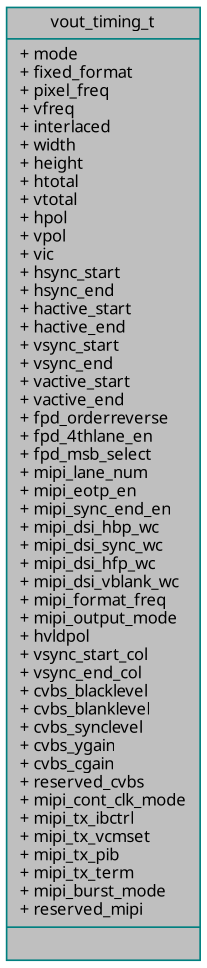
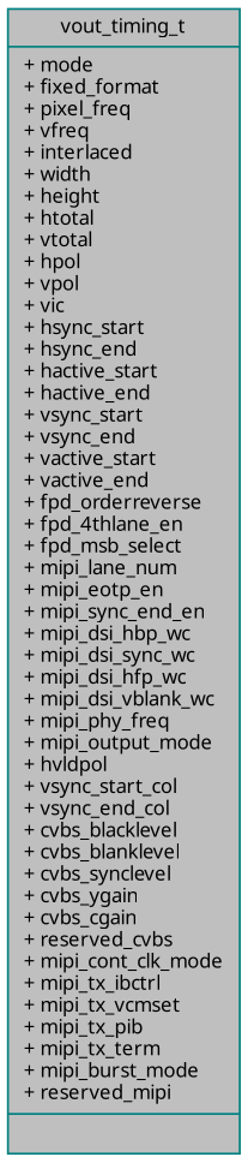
  digraph {
    fontname="Noto Sans"
-   n1 [color=teal fillcolor=grey75 fontcolor=black fontname="Noto Sans" fontsize=10 height=0.2 label="{vout_timing_t\n|+ mode\l+ fixed_format\l+ pixel_freq\l+ vfreq\l+ interlaced\l+ width\l+ height\l+ htotal\l+ vtotal\l+ hpol\l+ vpol\l+ vic\l+ hsync_start\l+ hsync_end\l+ hactive_start\l+ hactive_end\l+ vsync_start\l+ vsync_end\l+ vactive_start\l+ vactive_end\l+ fpd_orderreverse\l+ fpd_4thlane_en\l+ fpd_msb_select\l+ mipi_lane_num\l+ mipi_eotp_en\l+ mipi_sync_end_en\l+ mipi_dsi_hbp_wc\l+ mipi_dsi_sync_wc\l+ mipi_dsi_hfp_wc\l+ mipi_dsi_vblank_wc\l+ mipi_format_freq\l+ mipi_output_mode\l+ hvldpol\l+ vsync_start_col\l+ vsync_end_col\l+ cvbs_blacklevel\l+ cvbs_blanklevel\l+ cvbs_synclevel\l+ cvbs_ygain\l+ cvbs_cgain\l+ reserved_cvbs\l+ mipi_cont_clk_mode\l+ mipi_tx_ibctrl\l+ mipi_tx_vcmset\l+ mipi_tx_pib\l+ mipi_tx_term\l+ mipi_burst_mode\l+ reserved_mipi\l|}" shape=record style=filled width=0.4]
+   n1 [color=teal fillcolor=grey75 fontcolor=black fontname="Noto Sans" fontsize=10 height=0.2 label="{vout_timing_t\n|+ mode\l+ fixed_format\l+ pixel_freq\l+ vfreq\l+ interlaced\l+ width\l+ height\l+ htotal\l+ vtotal\l+ hpol\l+ vpol\l+ vic\l+ hsync_start\l+ hsync_end\l+ hactive_start\l+ hactive_end\l+ vsync_start\l+ vsync_end\l+ vactive_start\l+ vactive_end\l+ fpd_orderreverse\l+ fpd_4thlane_en\l+ fpd_msb_select\l+ mipi_lane_num\l+ mipi_eotp_en\l+ mipi_sync_end_en\l+ mipi_dsi_hbp_wc\l+ mipi_dsi_sync_wc\l+ mipi_dsi_hfp_wc\l+ mipi_dsi_vblank_wc\l+ mipi_phy_freq\l+ mipi_output_mode\l+ hvldpol\l+ vsync_start_col\l+ vsync_end_col\l+ cvbs_blacklevel\l+ cvbs_blanklevel\l+ cvbs_synclevel\l+ cvbs_ygain\l+ cvbs_cgain\l+ reserved_cvbs\l+ mipi_cont_clk_mode\l+ mipi_tx_ibctrl\l+ mipi_tx_vcmset\l+ mipi_tx_pib\l+ mipi_tx_term\l+ mipi_burst_mode\l+ reserved_mipi\l|}" shape=record style=filled width=0.4]
  }
